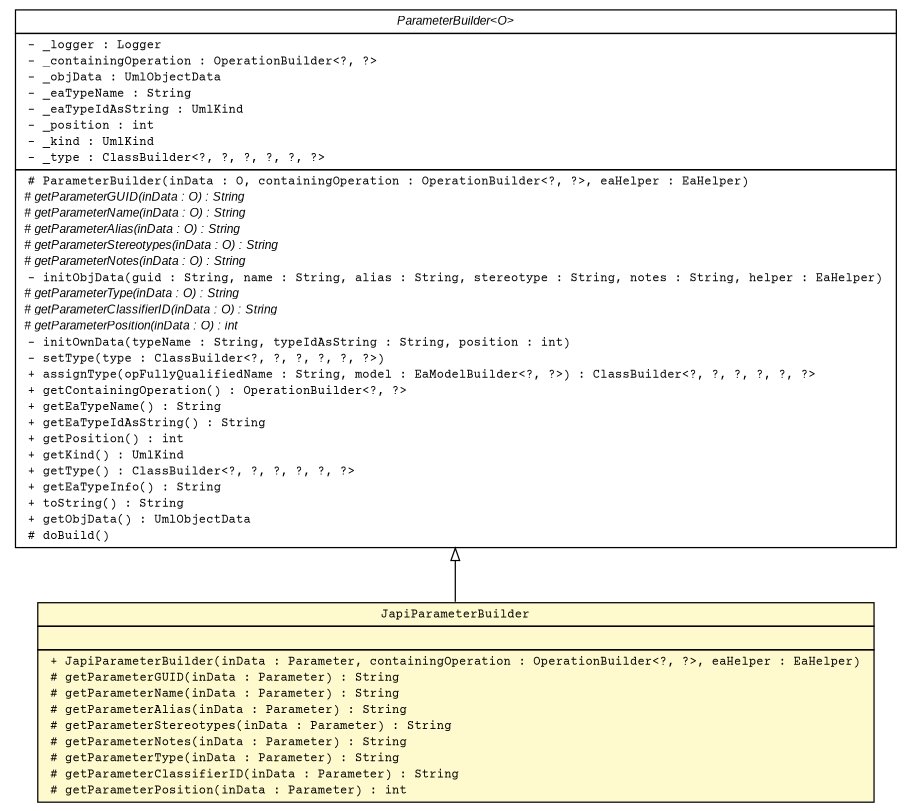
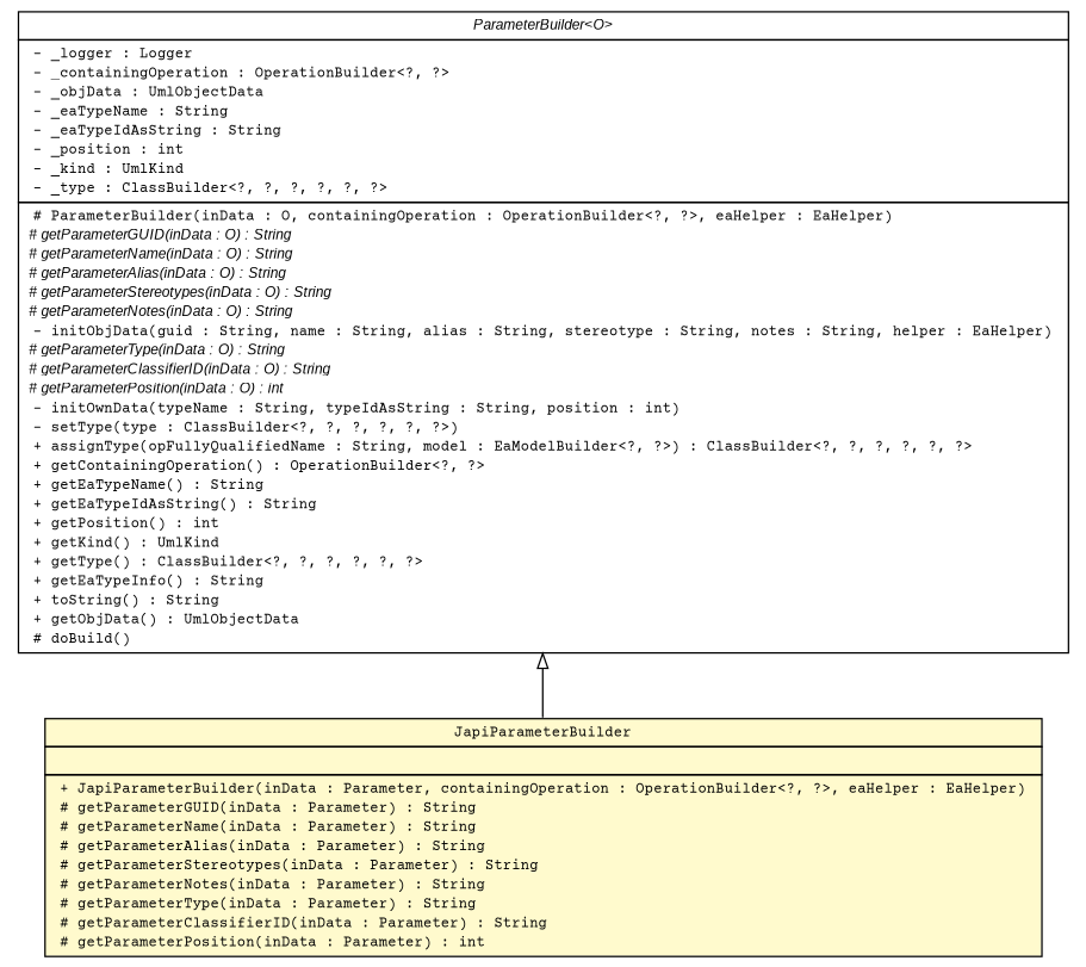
  digraph {
    nodesep=0.25
    ranksep=0.5
    fontname="Courier Prime"
    node [fontcolor=black fontname="Courier Prime" fontsize=10.0 shape=plaintext]
-   n1 [label=<<table title="org.tanjakostic.jcleancim.builder.ea.ParameterBuilder" border="0" cellborder="1" cellspacing="0" cellpadding="2" port="p" href="../ParameterBuilder.html"> 		<tr><td><table border="0" cellspacing="0" cellpadding="1"> <tr><td align="center" balign="center"><font face="Arial Italic"> ParameterBuilder&lt;O&gt; </font></td></tr> 		</table></td></tr> 		<tr><td><table border="0" cellspacing="0" cellpadding="1"> <tr><td align="left" balign="left"> - _logger : Logger </td></tr> <tr><td align="left" balign="left"> - _containingOperation : OperationBuilder&lt;?, ?&gt; </td></tr> <tr><td align="left" balign="left"> - _objData : UmlObjectData </td></tr> <tr><td align="left" balign="left"> - _eaTypeName : String </td></tr> <tr><td align="left" balign="left"> - _eaTypeIdAsString : UmlKind </td></tr> <tr><td align="left" balign="left"> - _position : int </td></tr> <tr><td align="left" balign="left"> - _kind : UmlKind </td></tr> <tr><td align="left" balign="left"> - _type : ClassBuilder&lt;?, ?, ?, ?, ?, ?&gt; </td></tr> 		</table></td></tr> 		<tr><td><table border="0" cellspacing="0" cellpadding="1"> <tr><td align="left" balign="left"> # ParameterBuilder(inData : O, containingOperation : OperationBuilder&lt;?, ?&gt;, eaHelper : EaHelper) </td></tr> <tr><td align="left" balign="left"><font face="Arial Italic" point-size="10.0"> # getParameterGUID(inData : O) : String </font></td></tr> <tr><td align="left" balign="left"><font face="Arial Italic" point-size="10.0"> # getParameterName(inData : O) : String </font></td></tr> <tr><td align="left" balign="left"><font face="Arial Italic" point-size="10.0"> # getParameterAlias(inData : O) : String </font></td></tr> <tr><td align="left" balign="left"><font face="Arial Italic" point-size="10.0"> # getParameterStereotypes(inData : O) : String </font></td></tr> <tr><td align="left" balign="left"><font face="Arial Italic" point-size="10.0"> # getParameterNotes(inData : O) : String </font></td></tr> <tr><td align="left" balign="left"> - initObjData(guid : String, name : String, alias : String, stereotype : String, notes : String, helper : EaHelper) </td></tr> <tr><td align="left" balign="left"><font face="Arial Italic" point-size="10.0"> # getParameterType(inData : O) : String </font></td></tr> <tr><td align="left" balign="left"><font face="Arial Italic" point-size="10.0"> # getParameterClassifierID(inData : O) : String </font></td></tr> <tr><td align="left" balign="left"><font face="Arial Italic" point-size="10.0"> # getParameterPosition(inData : O) : int </font></td></tr> <tr><td align="left" balign="left"> - initOwnData(typeName : String, typeIdAsString : String, position : int) </td></tr> <tr><td align="left" balign="left"> - setType(type : ClassBuilder&lt;?, ?, ?, ?, ?, ?&gt;) </td></tr> <tr><td align="left" balign="left"> + assignType(opFullyQualifiedName : String, model : EaModelBuilder&lt;?, ?&gt;) : ClassBuilder&lt;?, ?, ?, ?, ?, ?&gt; </td></tr> <tr><td align="left" balign="left"> + getContainingOperation() : OperationBuilder&lt;?, ?&gt; </td></tr> <tr><td align="left" balign="left"> + getEaTypeName() : String </td></tr> <tr><td align="left" balign="left"> + getEaTypeIdAsString() : String </td></tr> <tr><td align="left" balign="left"> + getPosition() : int </td></tr> <tr><td align="left" balign="left"> + getKind() : UmlKind </td></tr> <tr><td align="left" balign="left"> + getType() : ClassBuilder&lt;?, ?, ?, ?, ?, ?&gt; </td></tr> <tr><td align="left" balign="left"> + getEaTypeInfo() : String </td></tr> <tr><td align="left" balign="left"> + toString() : String </td></tr> <tr><td align="left" balign="left"> + getObjData() : UmlObjectData </td></tr> <tr><td align="left" balign="left"> # doBuild() </td></tr> 		</table></td></tr> 		</table>>]
+   n1 [label=<<table title="org.tanjakostic.jcleancim.builder.ea.ParameterBuilder" border="0" cellborder="1" cellspacing="0" cellpadding="2" port="p" href="../ParameterBuilder.html"> 		<tr><td><table border="0" cellspacing="0" cellpadding="1"> <tr><td align="center" balign="center"><font face="Arial Italic"> ParameterBuilder&lt;O&gt; </font></td></tr> 		</table></td></tr> 		<tr><td><table border="0" cellspacing="0" cellpadding="1"> <tr><td align="left" balign="left"> - _logger : Logger </td></tr> <tr><td align="left" balign="left"> - _containingOperation : OperationBuilder&lt;?, ?&gt; </td></tr> <tr><td align="left" balign="left"> - _objData : UmlObjectData </td></tr> <tr><td align="left" balign="left"> - _eaTypeName : String </td></tr> <tr><td align="left" balign="left"> - _eaTypeIdAsString : String </td></tr> <tr><td align="left" balign="left"> - _position : int </td></tr> <tr><td align="left" balign="left"> - _kind : UmlKind </td></tr> <tr><td align="left" balign="left"> - _type : ClassBuilder&lt;?, ?, ?, ?, ?, ?&gt; </td></tr> 		</table></td></tr> 		<tr><td><table border="0" cellspacing="0" cellpadding="1"> <tr><td align="left" balign="left"> # ParameterBuilder(inData : O, containingOperation : OperationBuilder&lt;?, ?&gt;, eaHelper : EaHelper) </td></tr> <tr><td align="left" balign="left"><font face="Arial Italic" point-size="10.0"> # getParameterGUID(inData : O) : String </font></td></tr> <tr><td align="left" balign="left"><font face="Arial Italic" point-size="10.0"> # getParameterName(inData : O) : String </font></td></tr> <tr><td align="left" balign="left"><font face="Arial Italic" point-size="10.0"> # getParameterAlias(inData : O) : String </font></td></tr> <tr><td align="left" balign="left"><font face="Arial Italic" point-size="10.0"> # getParameterStereotypes(inData : O) : String </font></td></tr> <tr><td align="left" balign="left"><font face="Arial Italic" point-size="10.0"> # getParameterNotes(inData : O) : String </font></td></tr> <tr><td align="left" balign="left"> - initObjData(guid : String, name : String, alias : String, stereotype : String, notes : String, helper : EaHelper) </td></tr> <tr><td align="left" balign="left"><font face="Arial Italic" point-size="10.0"> # getParameterType(inData : O) : String </font></td></tr> <tr><td align="left" balign="left"><font face="Arial Italic" point-size="10.0"> # getParameterClassifierID(inData : O) : String </font></td></tr> <tr><td align="left" balign="left"><font face="Arial Italic" point-size="10.0"> # getParameterPosition(inData : O) : int </font></td></tr> <tr><td align="left" balign="left"> - initOwnData(typeName : String, typeIdAsString : String, position : int) </td></tr> <tr><td align="left" balign="left"> - setType(type : ClassBuilder&lt;?, ?, ?, ?, ?, ?&gt;) </td></tr> <tr><td align="left" balign="left"> + assignType(opFullyQualifiedName : String, model : EaModelBuilder&lt;?, ?&gt;) : ClassBuilder&lt;?, ?, ?, ?, ?, ?&gt; </td></tr> <tr><td align="left" balign="left"> + getContainingOperation() : OperationBuilder&lt;?, ?&gt; </td></tr> <tr><td align="left" balign="left"> + getEaTypeName() : String </td></tr> <tr><td align="left" balign="left"> + getEaTypeIdAsString() : String </td></tr> <tr><td align="left" balign="left"> + getPosition() : int </td></tr> <tr><td align="left" balign="left"> + getKind() : UmlKind </td></tr> <tr><td align="left" balign="left"> + getType() : ClassBuilder&lt;?, ?, ?, ?, ?, ?&gt; </td></tr> <tr><td align="left" balign="left"> + getEaTypeInfo() : String </td></tr> <tr><td align="left" balign="left"> + toString() : String </td></tr> <tr><td align="left" balign="left"> + getObjData() : UmlObjectData </td></tr> <tr><td align="left" balign="left"> # doBuild() </td></tr> 		</table></td></tr> 		</table>>]
    n2 [label=<<table title="org.tanjakostic.jcleancim.builder.ea.japi.JapiParameterBuilder" border="0" cellborder="1" cellspacing="0" cellpadding="2" port="p" bgcolor="lemonChiffon" href="./JapiParameterBuilder.html"> 		<tr><td><table border="0" cellspacing="0" cellpadding="1"> <tr><td align="center" balign="center"> JapiParameterBuilder </td></tr> 		</table></td></tr> 		<tr><td><table border="0" cellspacing="0" cellpadding="1"> <tr><td align="left" balign="left">  </td></tr> 		</table></td></tr> 		<tr><td><table border="0" cellspacing="0" cellpadding="1"> <tr><td align="left" balign="left"> + JapiParameterBuilder(inData : Parameter, containingOperation : OperationBuilder&lt;?, ?&gt;, eaHelper : EaHelper) </td></tr> <tr><td align="left" balign="left"> # getParameterGUID(inData : Parameter) : String </td></tr> <tr><td align="left" balign="left"> # getParameterName(inData : Parameter) : String </td></tr> <tr><td align="left" balign="left"> # getParameterAlias(inData : Parameter) : String </td></tr> <tr><td align="left" balign="left"> # getParameterStereotypes(inData : Parameter) : String </td></tr> <tr><td align="left" balign="left"> # getParameterNotes(inData : Parameter) : String </td></tr> <tr><td align="left" balign="left"> # getParameterType(inData : Parameter) : String </td></tr> <tr><td align="left" balign="left"> # getParameterClassifierID(inData : Parameter) : String </td></tr> <tr><td align="left" balign="left"> # getParameterPosition(inData : Parameter) : int </td></tr> 		</table></td></tr> 		</table>>]
    n1 -> n2 [arrowtail=empty dir=back fontname="Courier Prime" fontsize=10 headport=p labelfontname=arial labelfontsize=10 tailport=p]
  }
